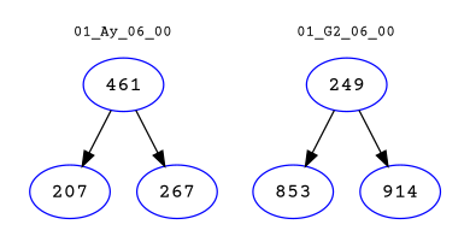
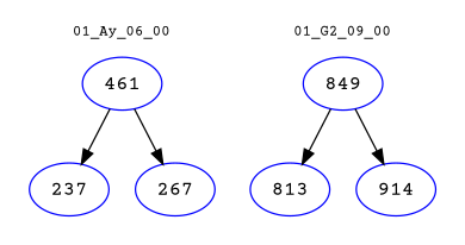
  digraph {
    fontname="Courier Prime"
    node [color=blue fontname="Courier Prime"]
    edge [color=black fontname="Courier Prime"]
    n1 [label=461]
-   n2 [label=207]
+   n2 [label=237]
    n3 [label=267]
-   n4 [label=249]
-   n5 [label=853]
+   n4 [label=849]
+   n5 [label=813]
    n6 [label=914]
    subgraph cluster_1 {
      color=white
      fontsize=10
      label="01_Ay_06_00"
      n1
      n2
      n3
    }
    subgraph cluster_2 {
      color=white
      fontsize=10
-     label="01_G2_06_00"
+     label="01_G2_09_00"
      n4
      n5
      n6
    }
    n1 -> n2
    n1 -> n3
    n4 -> n5
    n4 -> n6
  }
